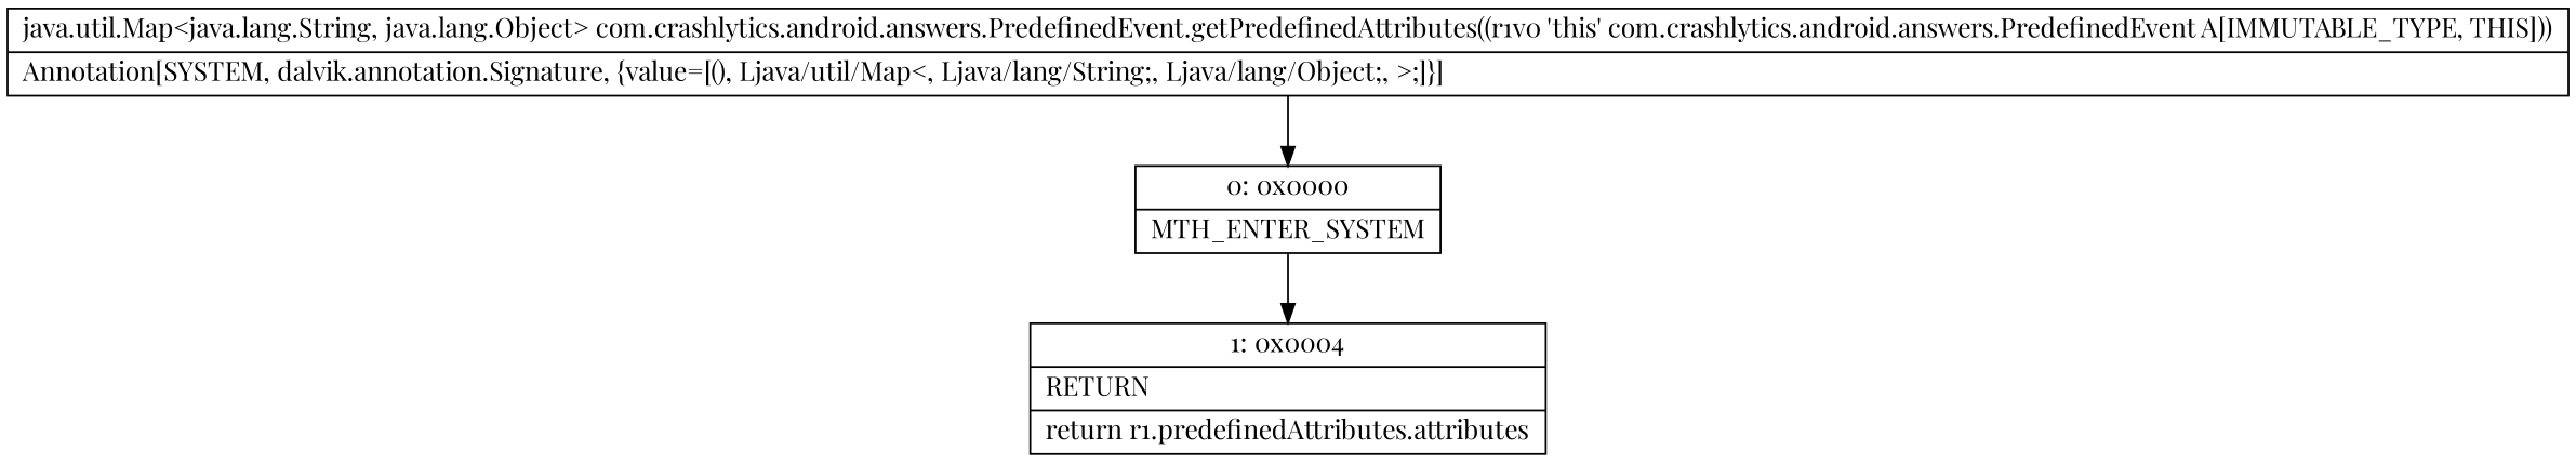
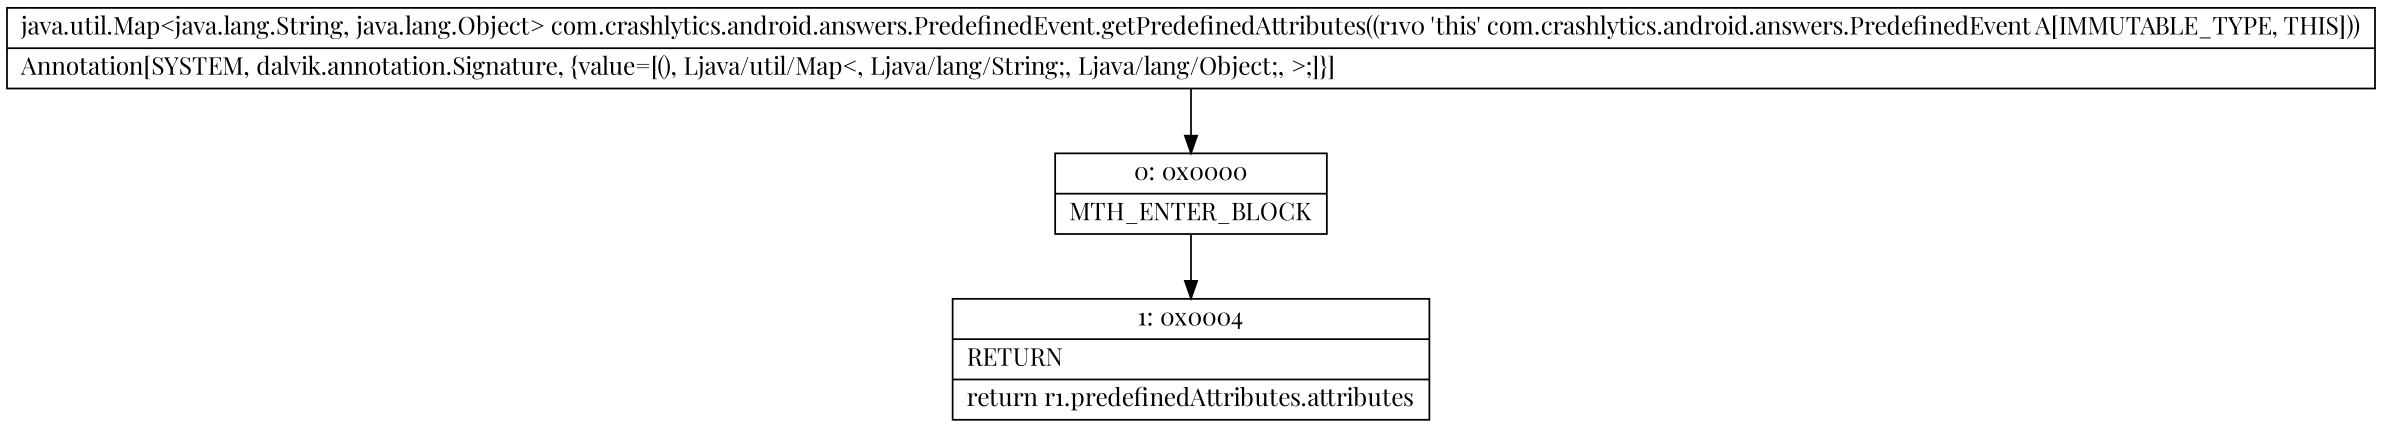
  digraph {
    fontname="Playfair Display"
    node [shape=record fontname="Playfair Display"]
    edge [fontname="Playfair Display"]
-   n1 [label="{0\:\ 0x0000|MTH_ENTER_SYSTEM\l}"]
+   n1 [label="{0\:\ 0x0000|MTH_ENTER_BLOCK\l}"]
    n2 [label="{1\:\ 0x0004|RETURN\l|return r1.predefinedAttributes.attributes\l}"]
    n3 [label="{java.util.Map\<java.lang.String, java.lang.Object\> com.crashlytics.android.answers.PredefinedEvent.getPredefinedAttributes((r1v0 'this' com.crashlytics.android.answers.PredefinedEvent A[IMMUTABLE_TYPE, THIS]))  | Annotation[SYSTEM, dalvik.annotation.Signature, \{value=[(), Ljava\/util\/Map\<, Ljava\/lang\/String;, Ljava\/lang\/Object;, \>;]\}]\l}"]
    n1 -> n2
    n3 -> n1
  }
